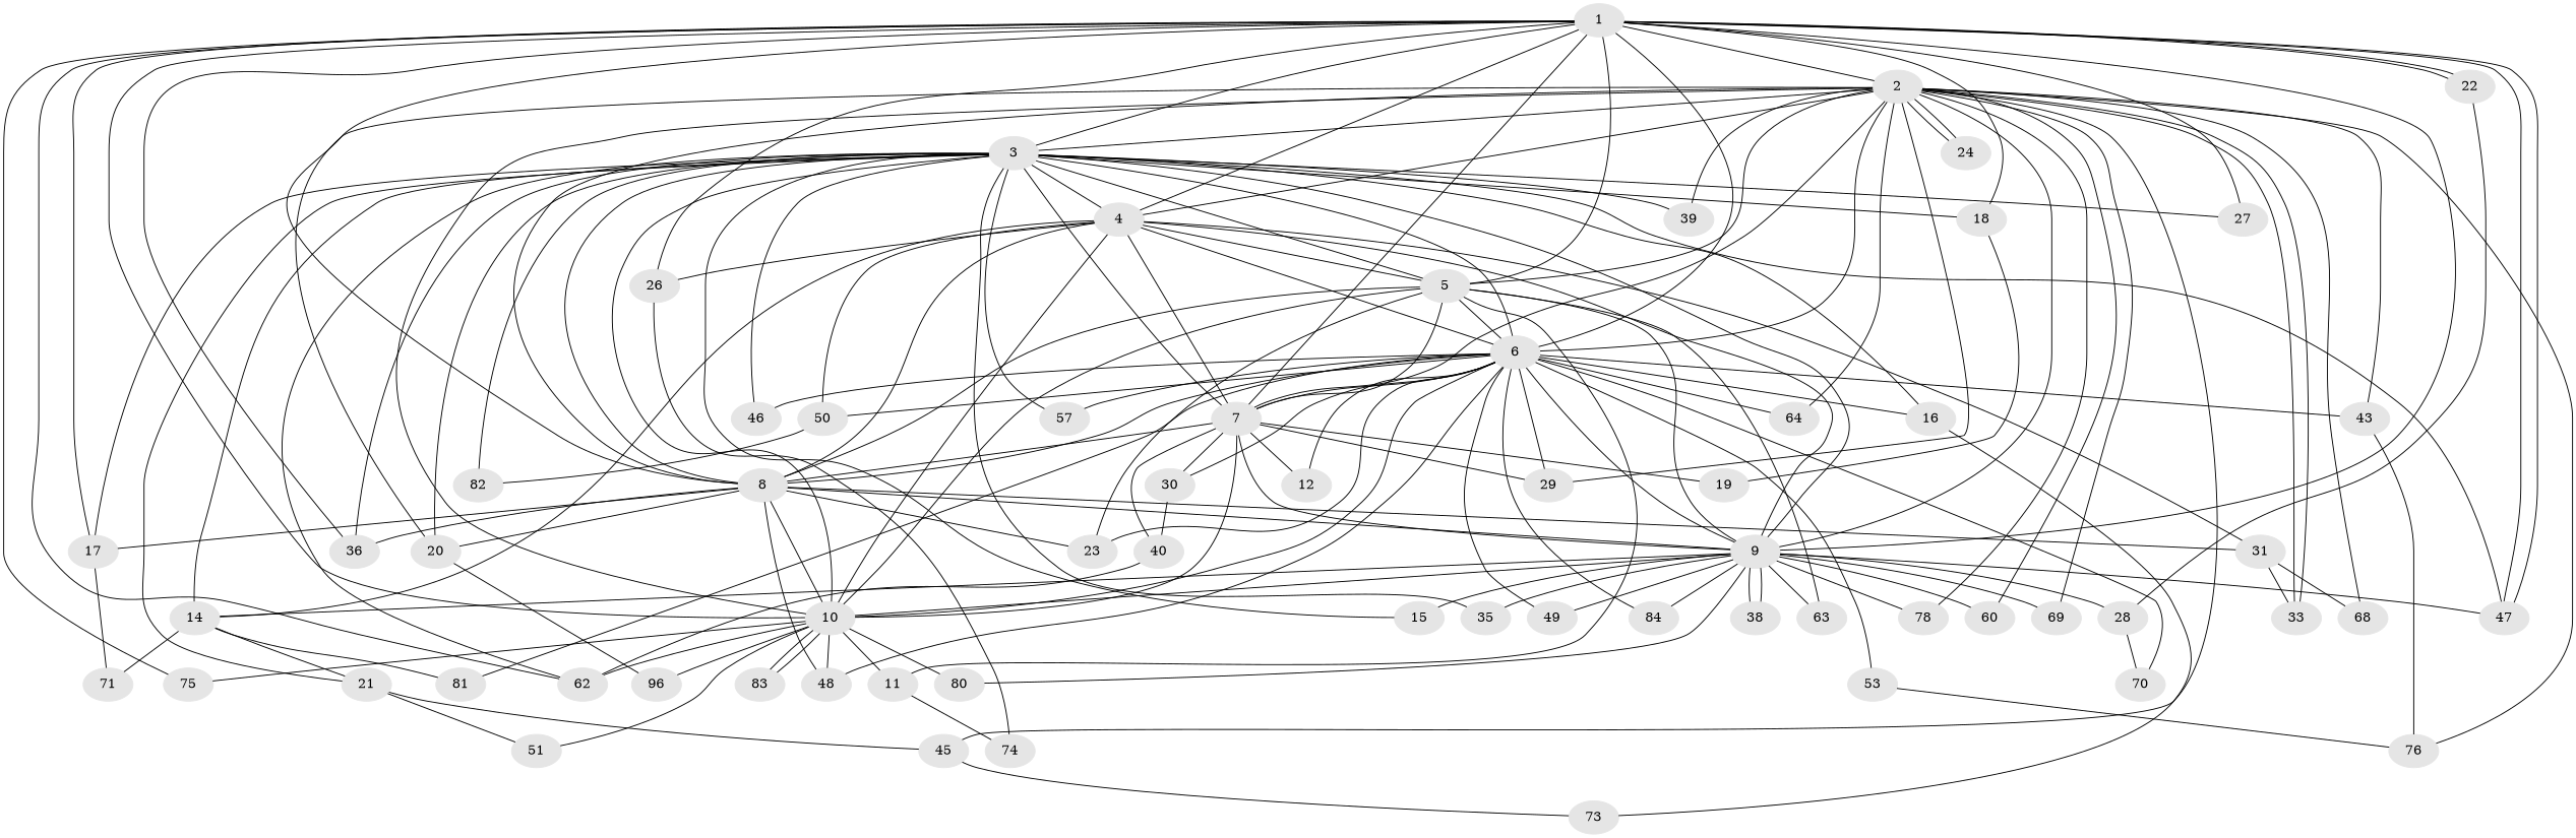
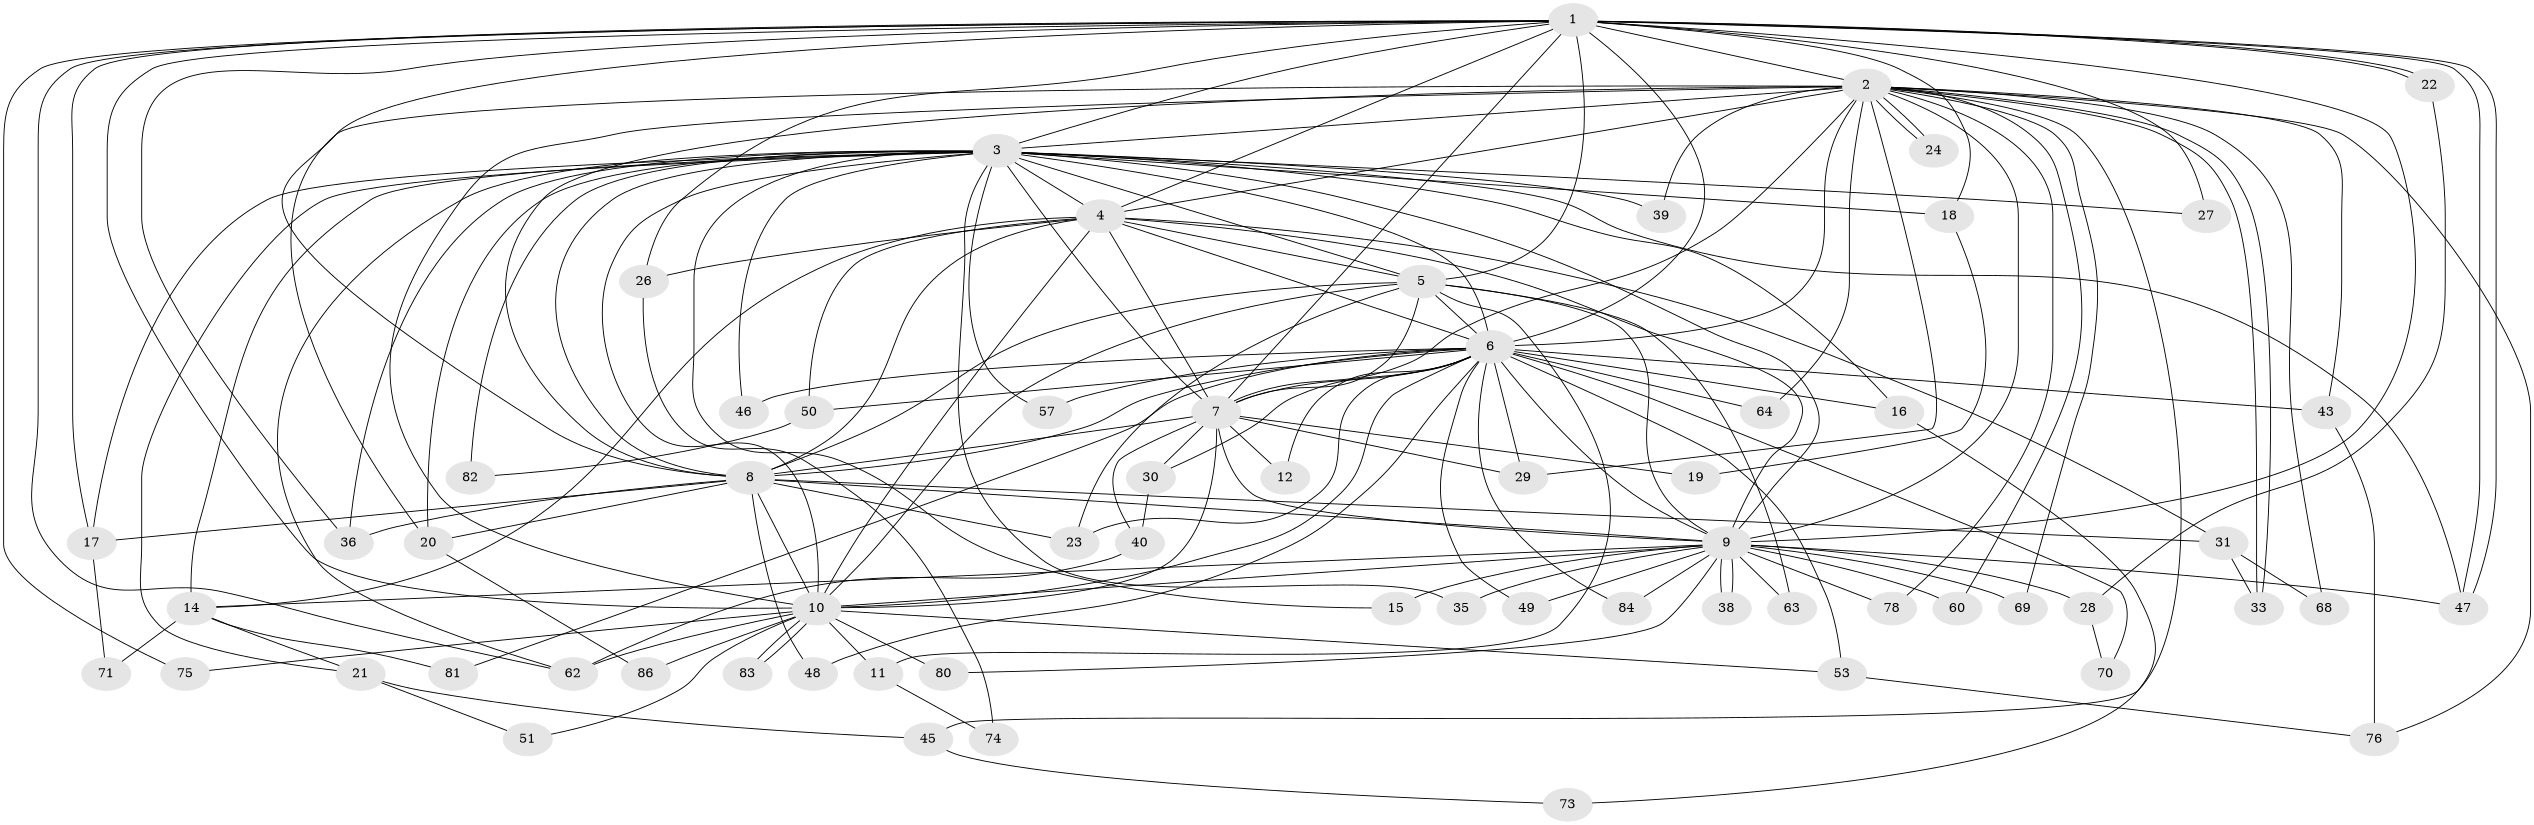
  graph {
    node [color=gray90 style=filled]
    1 [super="+37"]
    2 [super="+25"]
    3 [super="+65"]
    4 [super="+31"]
    5 [super="+34"]
    6 [super="+72"]
    7 [super="+54"]
    8 [super="+52"]
    9 [super="+56"]
    10 [super="+13"]
    17 [super="+58"]
    18
    22
    26
    27
    36 [super="+42"]
    47 [super="+59"]
    62 [super="+67"]
    75
    20 [super="+41"]
    24
    29 [super="+66"]
    33
    39
    43
    45
    60
    64
    68
    69
    76 [super="+85"]
    78
    14 [super="+44"]
    15 [super="+55"]
    16
    21
    35
    46
    57
    82
    n41 [label=31 super="+79"]
    50
    11
    23 [super="+61"]
    63
    12
    30
    48
    49
    53
    70
    81
    84
    19
    40 [super="+77"]
    28
    38
    80
    51
    83
-   86 [label=96]
+   86
    71
    74
    73
    1 -- 2 [weight=2]
    1 -- 3
    1 -- 4
    1 -- 5
    1 -- 6
    1 -- 7
    1 -- 8
    1 -- 9
    1 -- 10
    1 -- 17
    1 -- 18
    1 -- 22
    1 -- 22
    1 -- 26
    1 -- 27
    1 -- 36
    1 -- 47
    1 -- 47
    1 -- 62
    1 -- 75
    2 -- 3
    2 -- 4
-   2 -- 5 [weight=2]
    2 -- 6 [weight=2]
    2 -- 7
    2 -- 8
    2 -- 9 [weight=2]
    2 -- 10
    2 -- 20
    2 -- 24
    2 -- 24
    2 -- 29
    2 -- 33
    2 -- 33
    2 -- 39
    2 -- 43
    2 -- 45
    2 -- 60
    2 -- 64
    2 -- 68
    2 -- 69
    2 -- 76
    2 -- 78
    3 -- 4
    3 -- 5 [weight=2]
    3 -- 6
    3 -- 7 [weight=2]
    3 -- 8
    3 -- 9
    3 -- 10
    3 -- 17
    3 -- 18
    3 -- 27
    3 -- 36
    3 -- 47
    3 -- 62
    3 -- 20
    3 -- 39
    3 -- 14
    3 -- 15
    3 -- 16
    3 -- 21
    3 -- 35
    3 -- 46
    3 -- 57
    3 -- 82
    4 -- 5 [weight=2]
    4 -- 6
    4 -- 7
    4 -- 8 [weight=2]
    4 -- 9
    4 -- 10
    4 -- 26
    4 -- 14
    4 -- n41
    4 -- 50
    5 -- 6
    5 -- 7
    5 -- 8
    5 -- 9
    5 -- 10
    5 -- 11
    5 -- 23
    5 -- 63
    6 -- 7
    6 -- 8
    6 -- 9
    6 -- 10 [weight=2]
    6 -- 29
    6 -- 43
    6 -- 64
    6 -- 16
    6 -- 46
    6 -- 57
    6 -- 50
    6 -- 23
    6 -- 12
    6 -- 30
    6 -- 48
    6 -- 49
    6 -- 53
    6 -- 70
    6 -- 81
    6 -- 84
    7 -- 8
    7 -- 9
    7 -- 10
    7 -- 29
    7 -- 12
    7 -- 30
    7 -- 19
    7 -- 40
    8 -- 9
    8 -- 10
    8 -- 17
    8 -- 36
    8 -- 20
    8 -- n41
    8 -- 23
    8 -- 48
    9 -- 10
    9 -- 47
    9 -- 60
    9 -- 69
    9 -- 78
    9 -- 14
    9 -- 15 [weight=2]
    9 -- 35
    9 -- 63
    9 -- 49
    9 -- 84
    9 -- 28
    9 -- 38
    9 -- 38
    9 -- 80
    10 -- 62
    10 -- 75
    10 -- 11
-   10 -- 48
+   10 -- 53
    10 -- 80
    10 -- 51
    10 -- 83
    10 -- 83
    10 -- 86
    17 -- 71
    18 -- 19
    22 -- 28
    26 -- 74
    20 -- 86
    43 -- 76
    45 -- 73
    14 -- 21
    14 -- 81
    14 -- 71
    16 -- 73
    21 -- 45
    21 -- 51
    n41 -- 33
    n41 -- 68
    50 -- 82
    11 -- 74
    30 -- 40
    53 -- 76
    40 -- 62
    28 -- 70
  }
